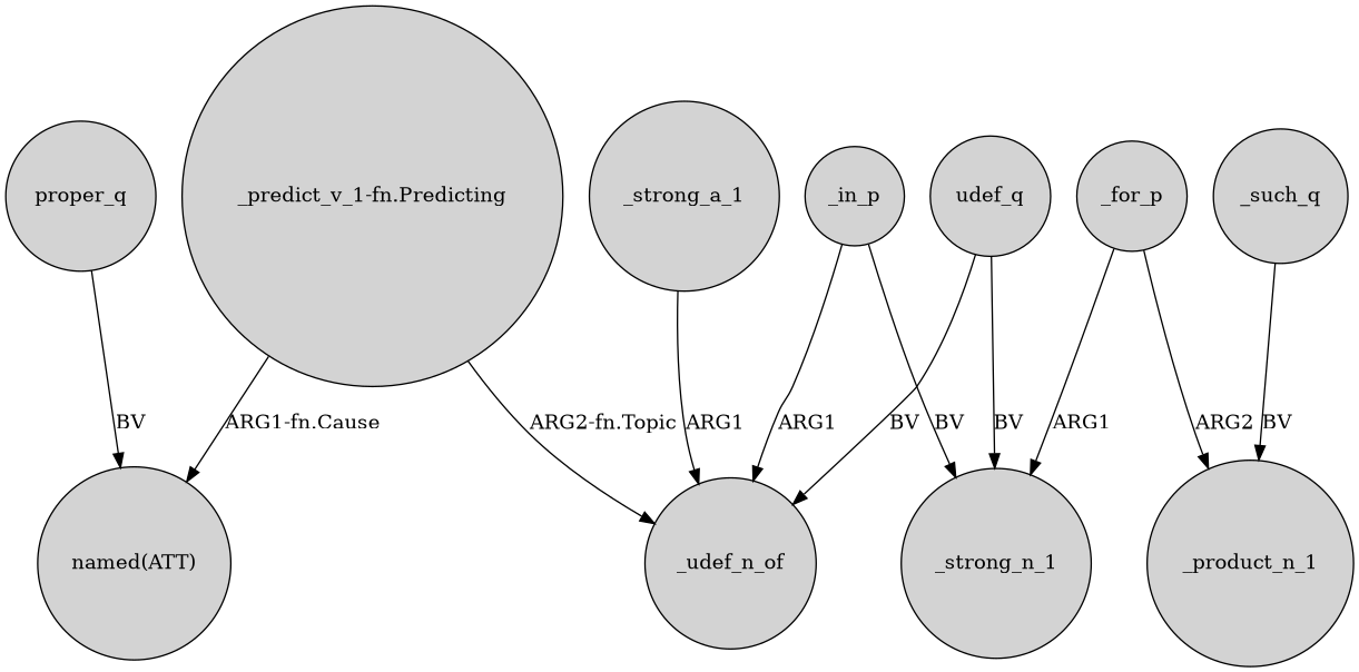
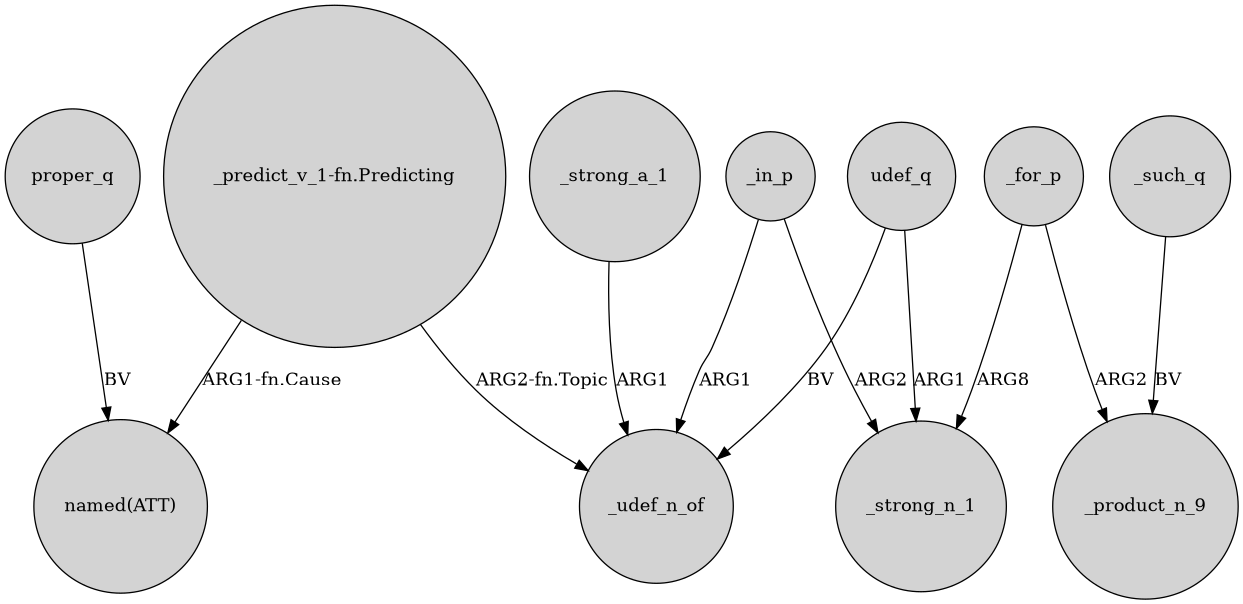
  digraph {
    node [shape=circle style=filled]
    "_predict_v_1-fn.Predicting"
    "named(ATT)"
    n3 [label=_udef_n_of]
    proper_q
    udef_q
    n6 [label=_strong_n_1]
    _for_p
-   _product_n_1
+   _product_n_1 [label=_product_n_9]
    _in_p
    _such_q
    _strong_a_1
    "_predict_v_1-fn.Predicting" -> "named(ATT)" [label="ARG1-fn.Cause"]
    "_predict_v_1-fn.Predicting" -> n3 [label="ARG2-fn.Topic"]
    proper_q -> "named(ATT)" [label=BV]
    udef_q -> n3 [label=BV]
-   udef_q -> n6 [label=BV]
-   _for_p -> n6 [label=ARG1]
+   udef_q -> n6 [label=ARG1]
+   _for_p -> n6 [label=ARG8]
    _for_p -> _product_n_1 [label=ARG2]
    _in_p -> n3 [label=ARG1]
-   _in_p -> n6 [label=BV]
+   _in_p -> n6 [label=ARG2]
    _such_q -> _product_n_1 [label=BV]
    _strong_a_1 -> n3 [label=ARG1]
  }
